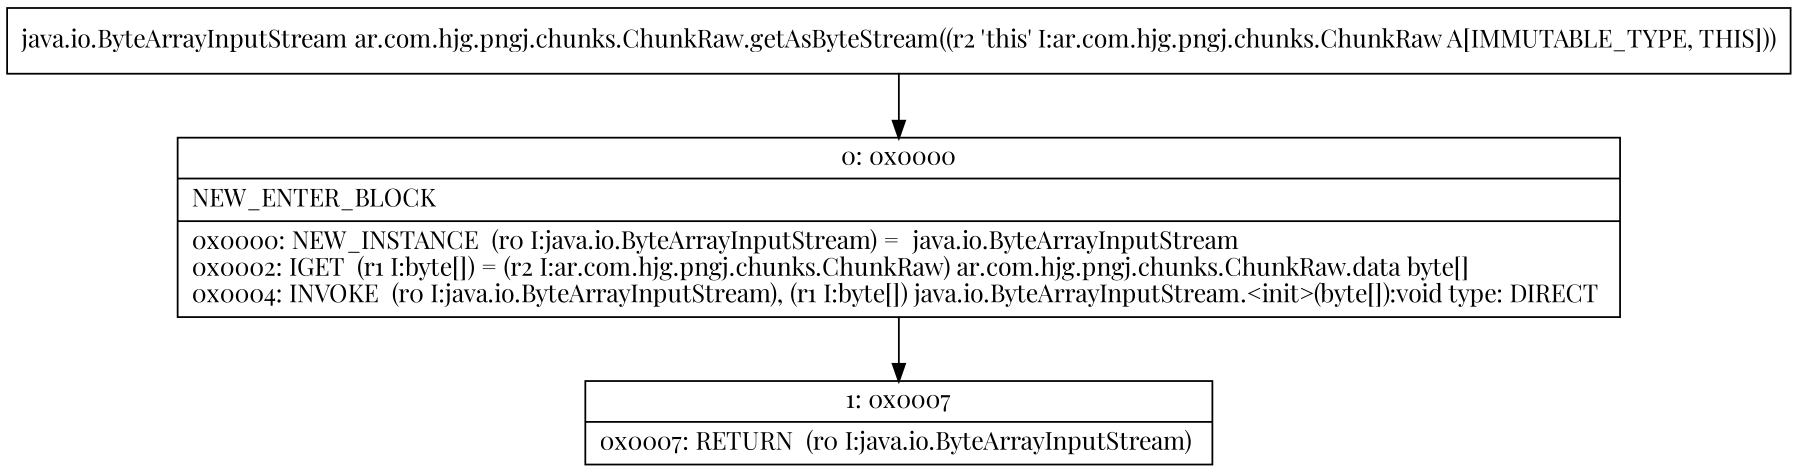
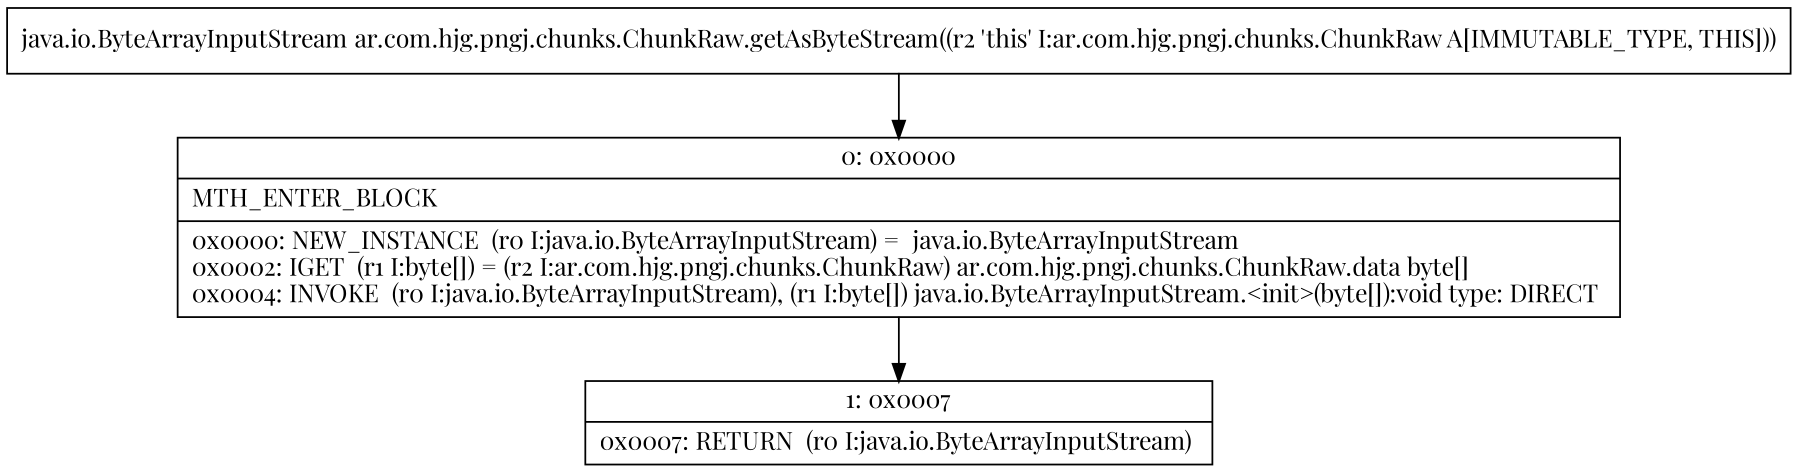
  digraph {
    fontname="Playfair Display"
    node [shape=record fontname="Playfair Display"]
    edge [fontname="Playfair Display"]
-   n1 [label="{0\:\ 0x0000|NEW_ENTER_BLOCK\l|0x0000: NEW_INSTANCE  (r0 I:java.io.ByteArrayInputStream) =  java.io.ByteArrayInputStream \l0x0002: IGET  (r1 I:byte[]) = (r2 I:ar.com.hjg.pngj.chunks.ChunkRaw) ar.com.hjg.pngj.chunks.ChunkRaw.data byte[] \l0x0004: INVOKE  (r0 I:java.io.ByteArrayInputStream), (r1 I:byte[]) java.io.ByteArrayInputStream.\<init\>(byte[]):void type: DIRECT \l}"]
+   n1 [label="{0\:\ 0x0000|MTH_ENTER_BLOCK\l|0x0000: NEW_INSTANCE  (r0 I:java.io.ByteArrayInputStream) =  java.io.ByteArrayInputStream \l0x0002: IGET  (r1 I:byte[]) = (r2 I:ar.com.hjg.pngj.chunks.ChunkRaw) ar.com.hjg.pngj.chunks.ChunkRaw.data byte[] \l0x0004: INVOKE  (r0 I:java.io.ByteArrayInputStream), (r1 I:byte[]) java.io.ByteArrayInputStream.\<init\>(byte[]):void type: DIRECT \l}"]
    n2 [label="{1\:\ 0x0007|0x0007: RETURN  (r0 I:java.io.ByteArrayInputStream) \l}"]
    n3 [label="{java.io.ByteArrayInputStream ar.com.hjg.pngj.chunks.ChunkRaw.getAsByteStream((r2 'this' I:ar.com.hjg.pngj.chunks.ChunkRaw A[IMMUTABLE_TYPE, THIS])) }"]
    n1 -> n2
    n3 -> n1
  }
